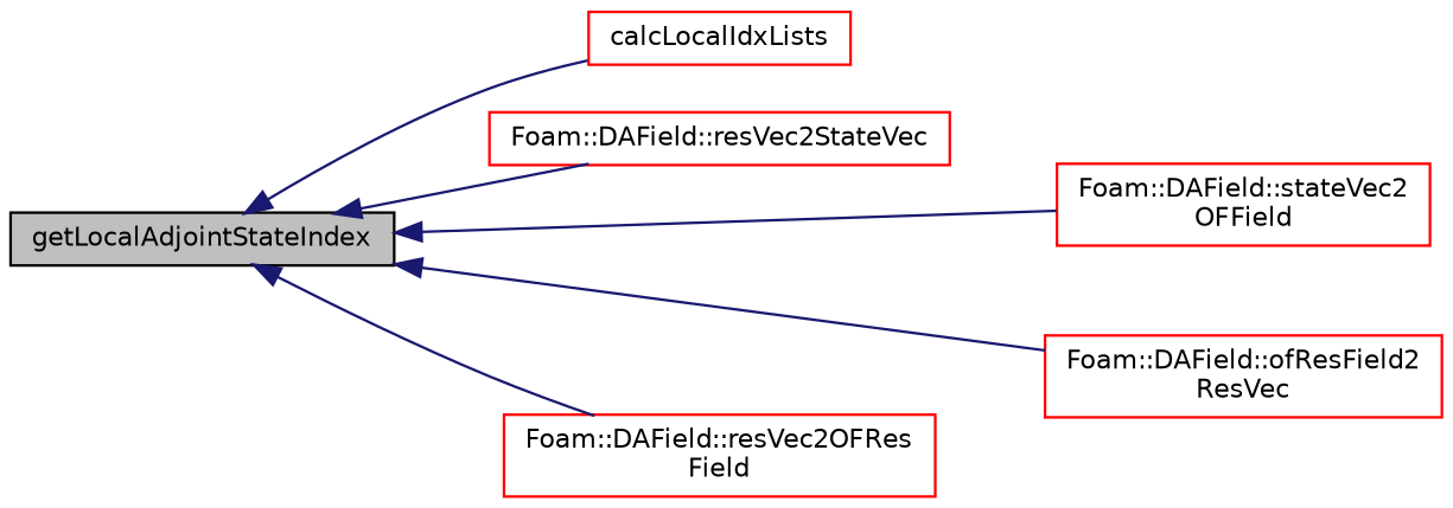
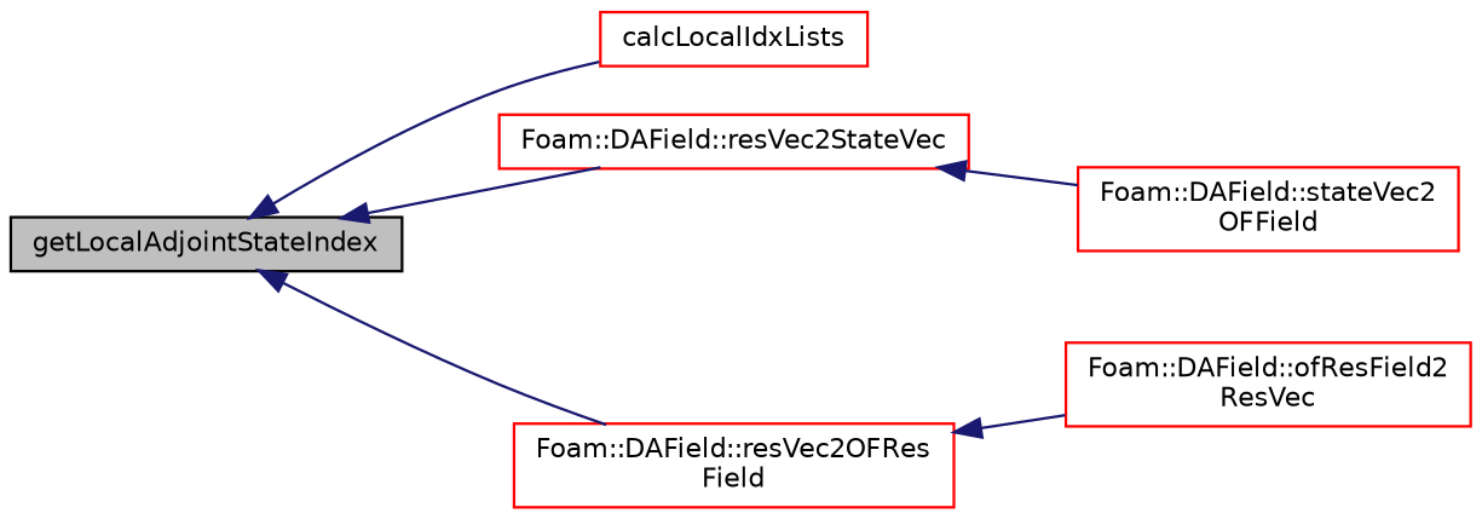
  digraph {
    rankdir=LR
    node [color=red fontname=Helvetica fontsize=10 shape=record]
    edge [color=midnightblue dir=back fontname=Helvetica fontsize=10 labelfontname=Helvetica labelfontsize=10 style=solid]
    n1 [color=black fillcolor=grey75 fontcolor=black height=0.2 label=getLocalAdjointStateIndex style=filled width=0.4]
    n2 [height=0.2 label=calcLocalIdxLists width=0.4]
    n3 [height=0.2 label="Foam::DAField::resVec2StateVec" width=0.4]
    n4 [height=0.2 label="Foam::DAField::ofResField2\lResVec" width=0.4]
    n5 [height=0.2 label="Foam::DAField::resVec2OFRes\lField" width=0.4]
    n6 [height=0.2 label="Foam::DAField::stateVec2\lOFField" width=0.4]
    n1 -> n2
    n1 -> n3
-   n1 -> n4
+   n5 -> n4
    n1 -> n5
-   n1 -> n6
+   n3 -> n6
  }
